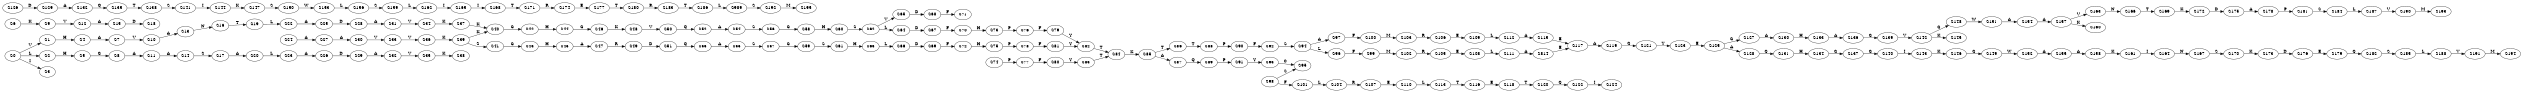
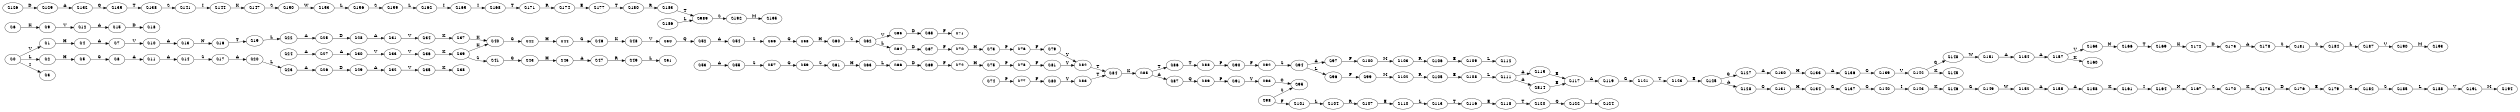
  strict digraph {
    rankdir=LR
    S0
    S1
    S2
    S3
    S4
    S5
    S7
    S8
    S6
    S9
    S10
    S11
    S12
    S13
    S14
    S15
    S16
    S17
    S18
    S19
    S20
    S22
    S23
    S25
    S26
    S24
    S27
    S28
    S29
    S30
    S31
    S32
    S33
    S34
    S35
    S36
    S37
    S38
    S39
    S40
    S41
    S42
    S43
    S44
    S45
    S46
    S47
    S48
    S49
    S50
    S51
    S52
    S53
    S54
    S55
    S56
    S57
    S58
    S59
    S60
    S61
    S62
    S63
    S64
    S65
    S66
    S67
    S68
    S69
    S70
    S71
    S72
    S73
    S75
    S76
    S74
    S77
    S78
    S79
    S80
    S81
    S82
    S83
    S84
    S85
    S86
    S87
    S88
    S89
    S90
    S91
    S92
    S93
    S94
    S95
    S96
    S97
    S99
    S100
    S98
    S101
    S102
    S103
    S104
    S105
    S106
    S107
    S108
    S109
    S110
    S111
    S112
    S113
    n114 [label=S814]
    S115
    S116
    S117
    S118
    S119
    S120
    S121
    S122
    S123
    S124
    S125
    S127
    S128
    S126
    S129
    S130
    S131
    S132
    S133
    S134
    S135
    S136
    S137
    S138
    S139
    S140
    S141
    S142
    S143
    S144
    S145
    S148
    S146
    S147
    S149
    S150
    S151
    S152
    S153
    S154
    S155
    S156
    S157
    S158
    S159
    S160
    S163
    S161
    S162
    S164
    S165
    S166
    S167
    S168
    S169
    S170
    S171
    S172
    S173
    S174
    S175
    S176
    S177
    S178
    S179
    S180
    S181
    S182
    S183
    S184
    S185
    S186
    S187
    S188
    n189 [label=S989]
    S190
    S191
    S192
    S193
    S194
    S195
    S0 -> S1 [label=V]
    S0 -> S2 [label=L]
    S0 -> S3 [label=I]
    S1 -> S4 [label=H]
    S2 -> S5 [label=H]
    S4 -> S7 [label=A]
    S5 -> S8 [label=G]
    S7 -> S10 [label=V]
    S8 -> S11 [label=A]
    S6 -> S9 [label=K]
    S9 -> S12 [label=V]
    S10 -> S13 [label=A]
    S11 -> S14 [label=A]
    S12 -> S15 [label=A]
    S13 -> S16 [label=N]
    S14 -> S17 [label=S]
    S15 -> S18 [label=D]
    S16 -> S19 [label=T]
    S17 -> S20 [label=A]
    S19 -> S22 [label=L]
    S20 -> S23 [label=L]
    S22 -> S25 [label=A]
    S23 -> S26 [label=A]
    S25 -> S28 [label=D]
    S26 -> S29 [label=D]
    S24 -> S27 [label=A]
    S27 -> S30 [label=A]
    S28 -> S31 [label=A]
    S29 -> S32 [label=A]
    S30 -> S33 [label=V]
    S31 -> S34 [label=V]
    S32 -> S35 [label=V]
    S33 -> S36 [label=V]
    S34 -> S37 [label=K]
    S35 -> S38 [label=K]
    S36 -> S39 [label=K]
    S37 -> S40 [label=K]
    S39 -> S40 [label=K]
    S39 -> S41 [label=S]
    S40 -> S42 [label=G]
    S41 -> S43 [label=G]
    S42 -> S44 [label=H]
    S43 -> S45 [label=H]
    S44 -> S46 [label=G]
    S45 -> S47 [label=A]
    S46 -> S48 [label=K]
    S47 -> S49 [label=R]
    S48 -> S50 [label=V]
-   S49 -> S51 [label=D]
+   S49 -> S51 [label=L]
    S50 -> S52 [label=Q]
-   S51 -> S53 [label=Q]
    S52 -> S54 [label=A]
    S53 -> S55 [label=A]
    S54 -> S56 [label=S]
    S55 -> S57 [label=S]
    S56 -> S58 [label=G]
    S57 -> S59 [label=G]
    S58 -> S60 [label=H]
    S59 -> S61 [label=S]
    S60 -> S62 [label=S]
    S61 -> S63 [label=H]
    S62 -> S64 [label=L]
    S62 -> S65 [label=V]
    S63 -> S66 [label=L]
    S64 -> S67 [label=D]
    S65 -> S68 [label=D]
    S66 -> S69 [label=D]
    S67 -> S70 [label=F]
    S68 -> S71 [label=F]
    S69 -> S72 [label=F]
    S70 -> S73 [label=H]
    S72 -> S75 [label=H]
    S73 -> S76 [label=P]
    S75 -> S78 [label=P]
    S76 -> S79 [label=F]
    S74 -> S77 [label=P]
    S77 -> S80 [label=F]
    S78 -> S81 [label=F]
    S79 -> S82 [label=Y]
    S80 -> S83 [label=Y]
    S81 -> S82 [label=Y]
    S82 -> S84 [label=T]
    S83 -> S84 [label=T]
    S84 -> S85 [label=K]
    S85 -> S86 [label=T]
    S85 -> S87 [label=A]
    S86 -> S88 [label=T]
    S87 -> S89 [label=Q]
    S88 -> S90 [label=P]
    S89 -> S91 [label=P]
    S90 -> S92 [label=F]
    S91 -> S93 [label=Y]
    S92 -> S94 [label=S]
    S93 -> S95 [label=C]
    S94 -> S96 [label=L]
    S94 -> S97 [label=A]
    S96 -> S99 [label=F]
    S97 -> S100 [label=F]
    S99 -> S102 [label=M]
    S100 -> S103 [label=M]
    S98 -> S95 [label=S]
    S98 -> S101 [label=F]
    S101 -> S104 [label=L]
    S102 -> S105 [label=R]
    S103 -> S106 [label=R]
    S104 -> S107 [label=R]
    S105 -> S108 [label=E]
    S106 -> S109 [label=E]
    S107 -> S110 [label=E]
    S108 -> S111 [label=L]
    S109 -> S112 [label=L]
    S110 -> S113 [label=L]
    S111 -> n114 [label=A]
-   S112 -> S115 [label=A]
+   S111 -> S115 [label=A]
    S113 -> S116 [label=T]
    n114 -> S117 [label=E]
    S115 -> S117 [label=E]
    S116 -> S118 [label=E]
    S117 -> S119 [label=A]
    S118 -> S120 [label=T]
    S119 -> S121 [label=G]
    S120 -> S122 [label=G]
    S121 -> S123 [label=Y]
    S122 -> S124 [label=I]
    S123 -> S125 [label=E]
    S125 -> S127 [label=G]
    S125 -> S128 [label=A]
    S127 -> S130 [label=A]
    S128 -> S131 [label=G]
    S126 -> S129 [label=D]
    S129 -> S132 [label=A]
    S130 -> S133 [label=H]
    S131 -> S134 [label=H]
    S132 -> S135 [label=Q]
    S133 -> S136 [label=A]
    S134 -> S137 [label=G]
    S135 -> S138 [label=T]
    S136 -> S139 [label=G]
    S137 -> S140 [label=G]
    S138 -> S141 [label=S]
    S139 -> S142 [label=V]
    S140 -> S143 [label=I]
    S141 -> S144 [label=I]
    S142 -> S145 [label=K]
    S142 -> S148 [label=G]
    S143 -> S146 [label=K]
    S144 -> S147 [label=K]
    S148 -> S151 [label=W]
    S146 -> S149 [label=G]
    S147 -> S150 [label=S]
    S149 -> S152 [label=W]
    S150 -> S153 [label=W]
    S151 -> S154 [label=A]
    S152 -> S155 [label=A]
    S153 -> S156 [label=L]
    S154 -> S157 [label=A]
    S155 -> S158 [label=A]
    S156 -> S159 [label=S]
    S157 -> S160 [label=K]
    S157 -> S163 [label=V]
    S158 -> S161 [label=K]
    S159 -> S162 [label=L]
    S163 -> S166 [label=N]
    S161 -> S164 [label=I]
    S162 -> S165 [label=I]
    S164 -> S167 [label=N]
    S165 -> S168 [label=I]
    S166 -> S169 [label=T]
    S167 -> S170 [label=S]
    S168 -> S171 [label=T]
    S169 -> S172 [label=K]
    S170 -> S173 [label=K]
    S171 -> S174 [label=R]
    S172 -> S175 [label=D]
    S173 -> S176 [label=D]
    S174 -> S177 [label=E]
    S175 -> S178 [label=A]
    S176 -> S179 [label=E]
    S177 -> S180 [label=T]
-   S178 -> S181 [label=P]
+   S178 -> S181 [label=S]
    S179 -> S182 [label=G]
    S180 -> S183 [label=R]
    S181 -> S184 [label=S]
    S182 -> S185 [label=S]
-   S183 -> S186 [label=T]
+   S183 -> n189 [label=T]
    S184 -> S187 [label=L]
    S185 -> S188 [label=L]
    S186 -> n189 [label=L]
    S187 -> S190 [label=V]
    S188 -> S191 [label=V]
    n189 -> S192 [label=S]
    S190 -> S193 [label=M]
    S191 -> S194 [label=M]
    S192 -> S195 [label=M]
  }
